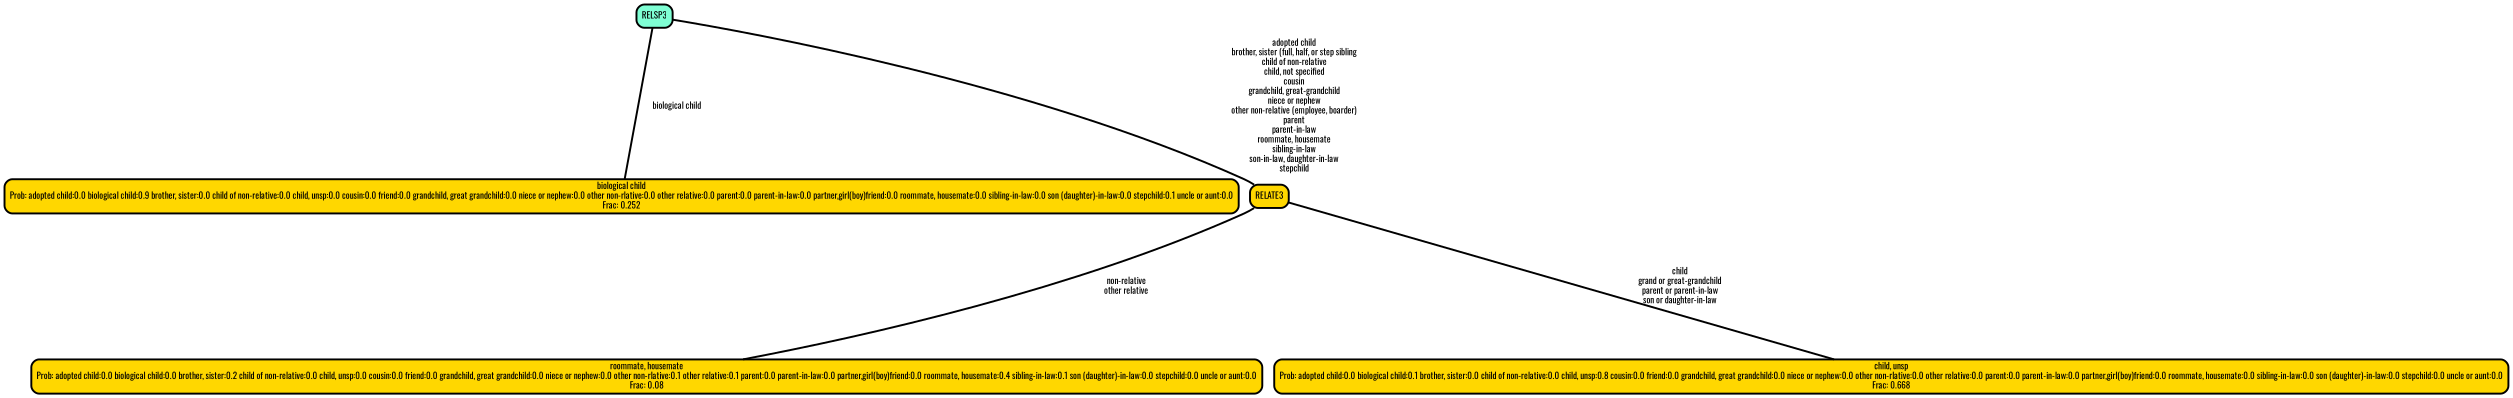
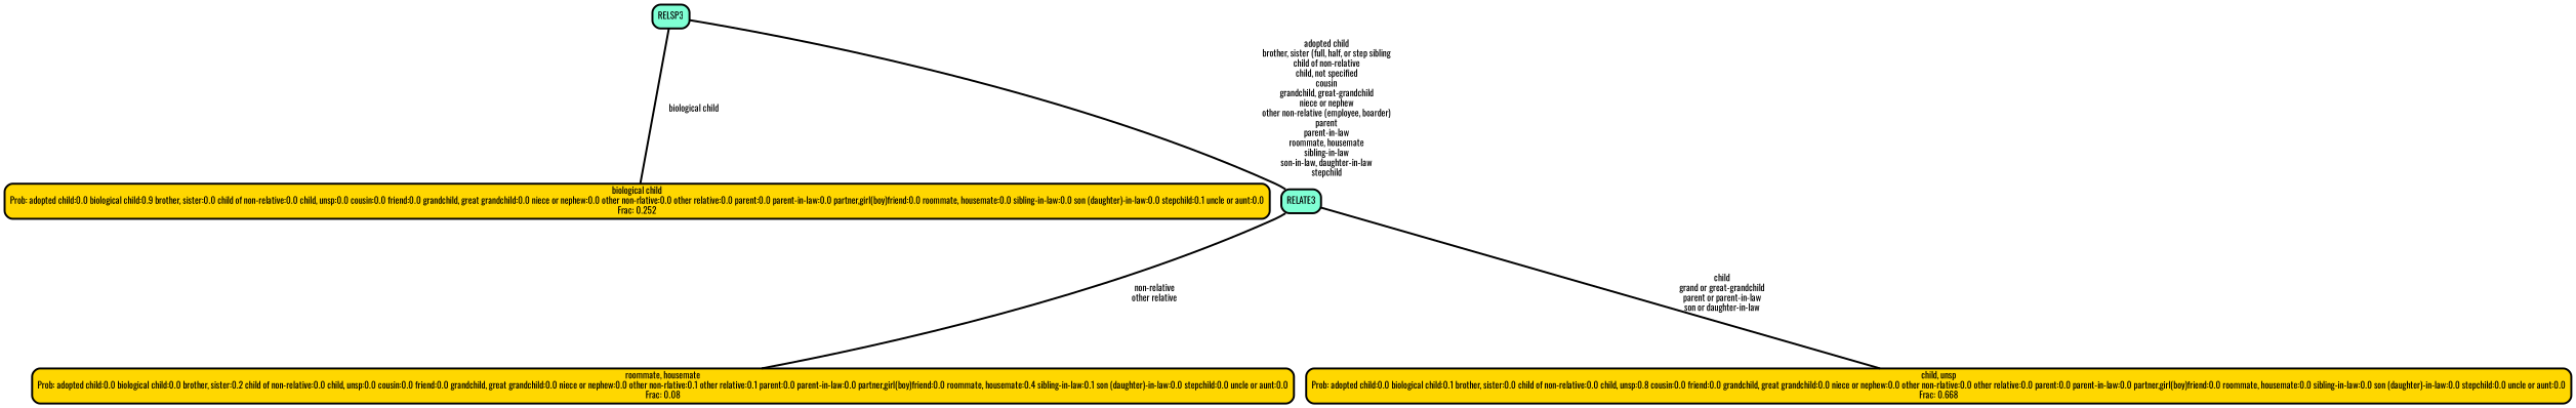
  graph {
    ranksep="0 equally"
    splines=straight
    fontname=Oswald
    node [color=black fillcolor=gold fontcolor=black fontname=Oswald penwidth=3 shape=box style="filled, rounded"]
    edge [color=black fontname=Oswald penwidth=3]
    n1 [label="biological child\nProb: adopted child:0.0 biological child:0.9 brother, sister:0.0 child of non-relative:0.0 child, unsp:0.0 cousin:0.0 friend:0.0 grandchild, great grandchild:0.0 niece or nephew:0.0 other non-rlative:0.0 other relative:0.0 parent:0.0 parent-in-law:0.0 partner,girl(boy)friend:0.0 roommate, housemate:0.0 sibling-in-law:0.0 son (daughter)-in-law:0.0 stepchild:0.1 uncle or aunt:0.0\nFrac: 0.252"]
    n2 [fillcolor=aquamarine label=RELSP3]
-   n3 [label=RELATE3]
+   n3 [fillcolor=aquamarine label=RELATE3]
    n4 [label="roommate, housemate\nProb: adopted child:0.0 biological child:0.0 brother, sister:0.2 child of non-relative:0.0 child, unsp:0.0 cousin:0.0 friend:0.0 grandchild, great grandchild:0.0 niece or nephew:0.0 other non-rlative:0.1 other relative:0.1 parent:0.0 parent-in-law:0.0 partner,girl(boy)friend:0.0 roommate, housemate:0.4 sibling-in-law:0.1 son (daughter)-in-law:0.0 stepchild:0.0 uncle or aunt:0.0\nFrac: 0.08"]
    n5 [label="child, unsp\nProb: adopted child:0.0 biological child:0.1 brother, sister:0.0 child of non-relative:0.0 child, unsp:0.8 cousin:0.0 friend:0.0 grandchild, great grandchild:0.0 niece or nephew:0.0 other non-rlative:0.0 other relative:0.0 parent:0.0 parent-in-law:0.0 partner,girl(boy)friend:0.0 roommate, housemate:0.0 sibling-in-law:0.0 son (daughter)-in-law:0.0 stepchild:0.0 uncle or aunt:0.0\nFrac: 0.668"]
    subgraph sub_1 {
      rank=same
    }
    n2 -- n1 [label=" biological child"]
    n2 -- n3 [label=" adopted child\n brother, sister (full, half, or step sibling\n child of non-relative\n child, not specified\n cousin\n grandchild, great-grandchild\n niece or nephew\n other non-relative (employee, boarder)\n parent\n parent-in-law\n roommate, housemate\n sibling-in-law\n son-in-law, daughter-in-law\n stepchild"]
    n3 -- n4 [label=" non-relative\n other relative"]
    n3 -- n5 [label=" child\n grand or great-grandchild\n parent or parent-in-law\n son or daughter-in-law"]
  }
